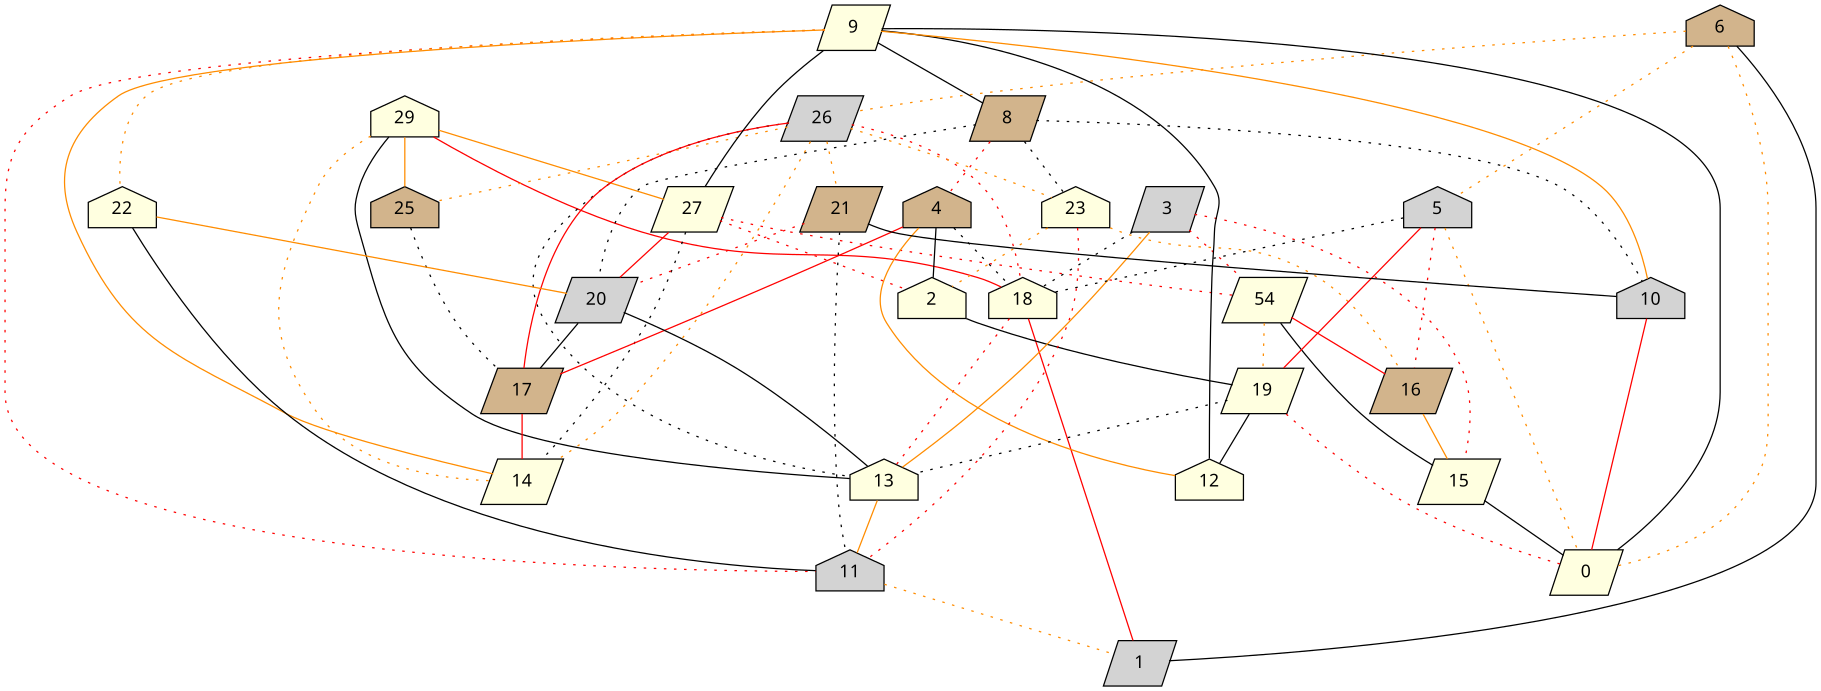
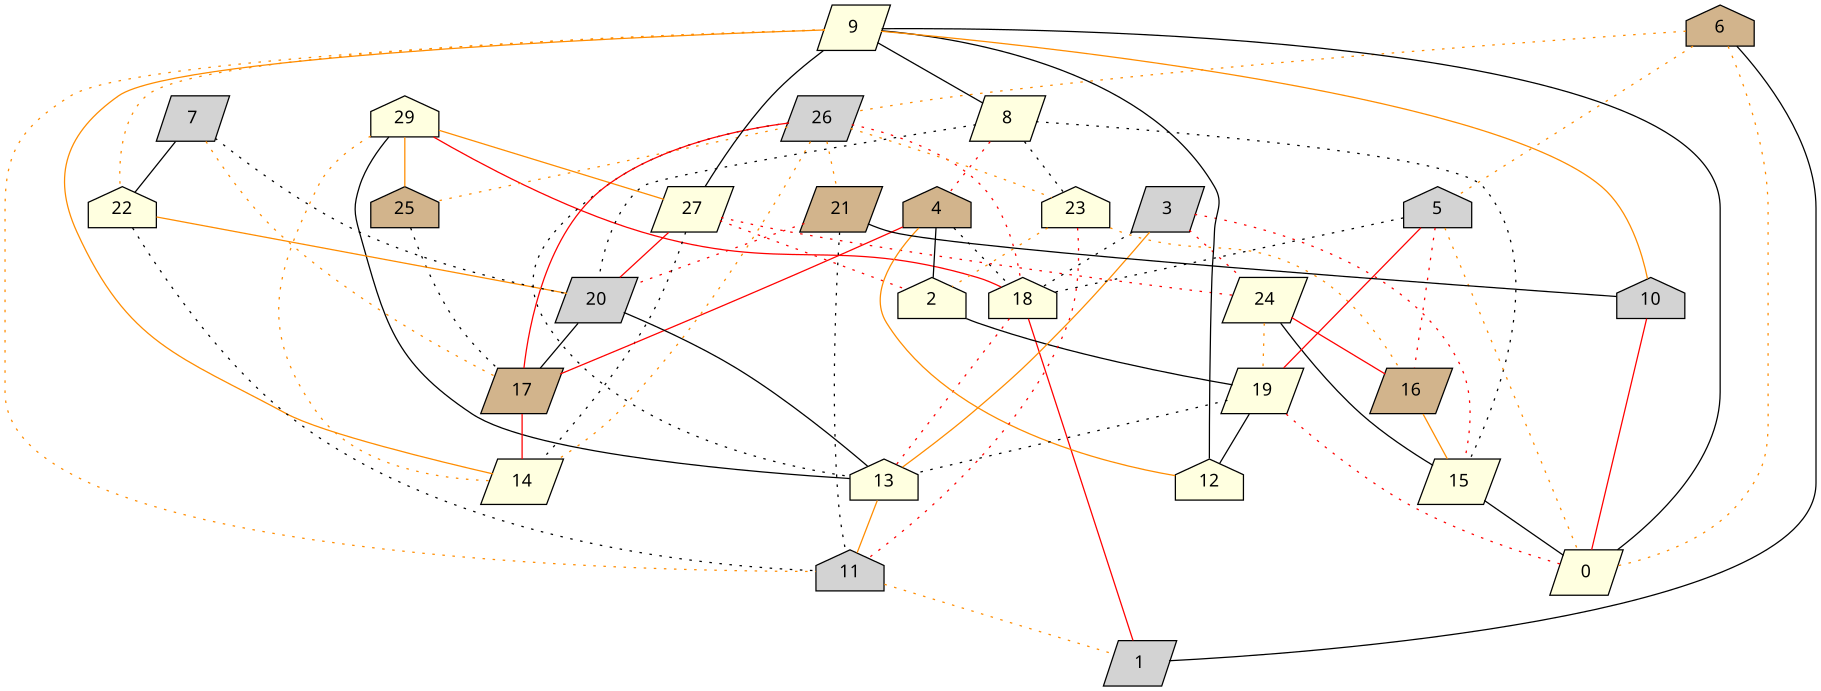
  digraph {
    fontname="Noto Sans"
    node [fillcolor=lightyellow fontname="Noto Sans" shape=parallelogram style=filled]
    edge [color=black dir=none fontname="Noto Sans" style=dotted]
    11 [fillcolor=lightgrey shape=house]
    1 [fillcolor=lightgrey]
    18 [shape=house]
    13 [shape=house]
    15
    0
    29 [shape=house]
    14
    25 [fillcolor=tan shape=house]
    27
    4 [fillcolor=tan shape=house]
    2 [shape=house]
    17 [fillcolor=tan]
    12 [shape=house]
    19
-   8 [fillcolor=tan]
+   8
    20 [fillcolor=lightgrey]
    23 [shape=house]
    10 [fillcolor=lightgrey shape=house]
    16 [fillcolor=tan]
    3 [fillcolor=lightgrey]
-   24 [label=54]
+   24
    6 [fillcolor=tan shape=house]
    5 [fillcolor=lightgrey shape=house]
    26 [fillcolor=lightgrey]
    21 [fillcolor=tan]
    9
    22 [shape=house]
+   7 [fillcolor=lightgrey]
    subgraph sub_1 {
      11
      1
      18
      13
      15
      0
      29
      14
      25
      27
      4
      2
      17
      12
      19
      8
      20
      23
      10
      16
      3
      24
      6
      5
      26
      21
      9
      22
+     7
    }
    11 -> 1 [color=darkorange]
    18 -> 1 [color=red style=solid]
    18 -> 13 [color=red]
    13 -> 11 [color=darkorange style=solid]
    15 -> 0 [style=solid]
    29 -> 18 [color=red style=solid]
    29 -> 13 [style=solid]
    29 -> 14 [color=darkorange]
    29 -> 25 [color=darkorange style=solid]
    29 -> 27 [color=darkorange style=solid]
    25 -> 17
    27 -> 14
    27 -> 2 [color=red]
    27 -> 20 [color=red style=solid]
    27 -> 24 [color=red]
    4 -> 18
    4 -> 2 [style=solid]
    4 -> 17 [color=red style=solid]
    4 -> 12 [color=darkorange style=solid]
    2 -> 19 [style=solid]
    17 -> 14 [color=red style=solid]
    19 -> 13
    19 -> 0 [color=red]
    19 -> 12 [style=solid]
    8 -> 4 [color=red]
    8 -> 20
    8 -> 23
-   8 -> 10
+   8 -> 15
    20 -> 13 [style=solid]
    20 -> 17 [style=solid]
    23 -> 11 [color=red]
    23 -> 2 [color=darkorange]
    23 -> 16 [color=darkorange]
    10 -> 0 [color=red style=solid]
    16 -> 15 [color=darkorange style=solid]
    3 -> 18
    3 -> 13 [color=darkorange style=solid]
    3 -> 15 [color=red]
    3 -> 24 [color=red]
    24 -> 15 [style=solid]
    24 -> 19 [color=darkorange]
    24 -> 16 [color=red style=solid]
    6 -> 1 [style=solid]
    6 -> 0 [color=darkorange]
    6 -> 5 [color=darkorange]
    6 -> 26 [color=darkorange]
    5 -> 18
    5 -> 0 [color=darkorange]
    5 -> 19 [color=red style=solid]
    5 -> 16 [color=red]
    26 -> 18 [color=red]
    26 -> 13
    26 -> 14 [color=darkorange]
    26 -> 25 [color=darkorange]
    26 -> 17 [color=red style=solid]
    26 -> 23 [color=darkorange]
    26 -> 21 [color=darkorange]
    21 -> 11
    21 -> 20 [color=red]
    21 -> 10 [style=solid]
-   9 -> 11 [color=red]
+   9 -> 11 [color=darkorange]
    9 -> 0 [style=solid]
    9 -> 14 [color=darkorange style=solid]
    9 -> 27 [style=solid]
    9 -> 12 [style=solid]
    9 -> 8 [style=solid]
    9 -> 10 [color=darkorange style=solid]
    9 -> 22 [color=darkorange]
-   22 -> 11 [style=solid]
+   22 -> 11
    22 -> 20 [color=darkorange style=solid]
+   7 -> 17 [color=darkorange]
+   7 -> 20
+   7 -> 22 [style=solid]
  }
